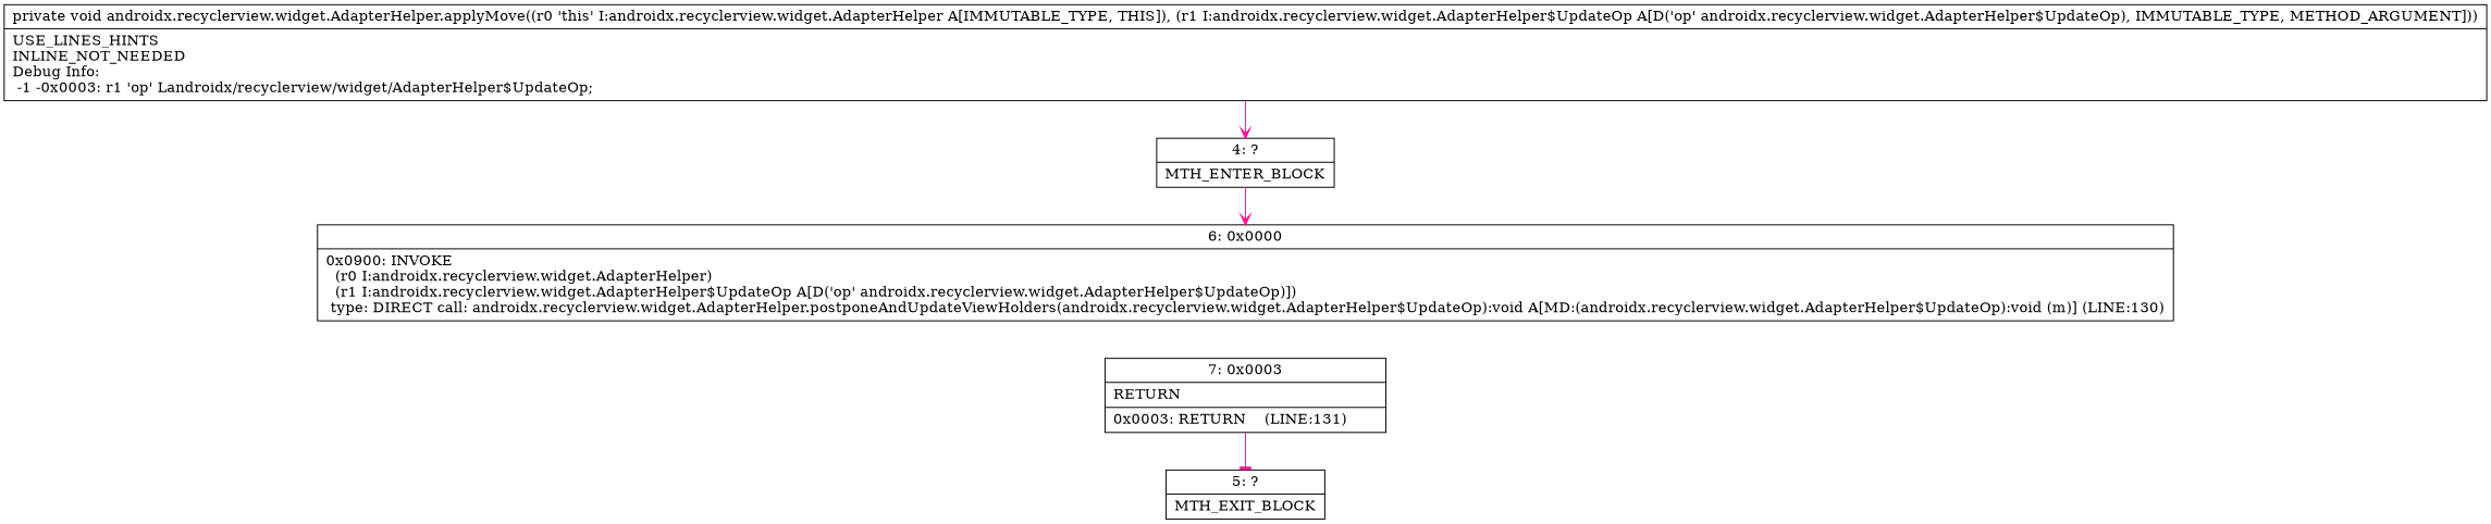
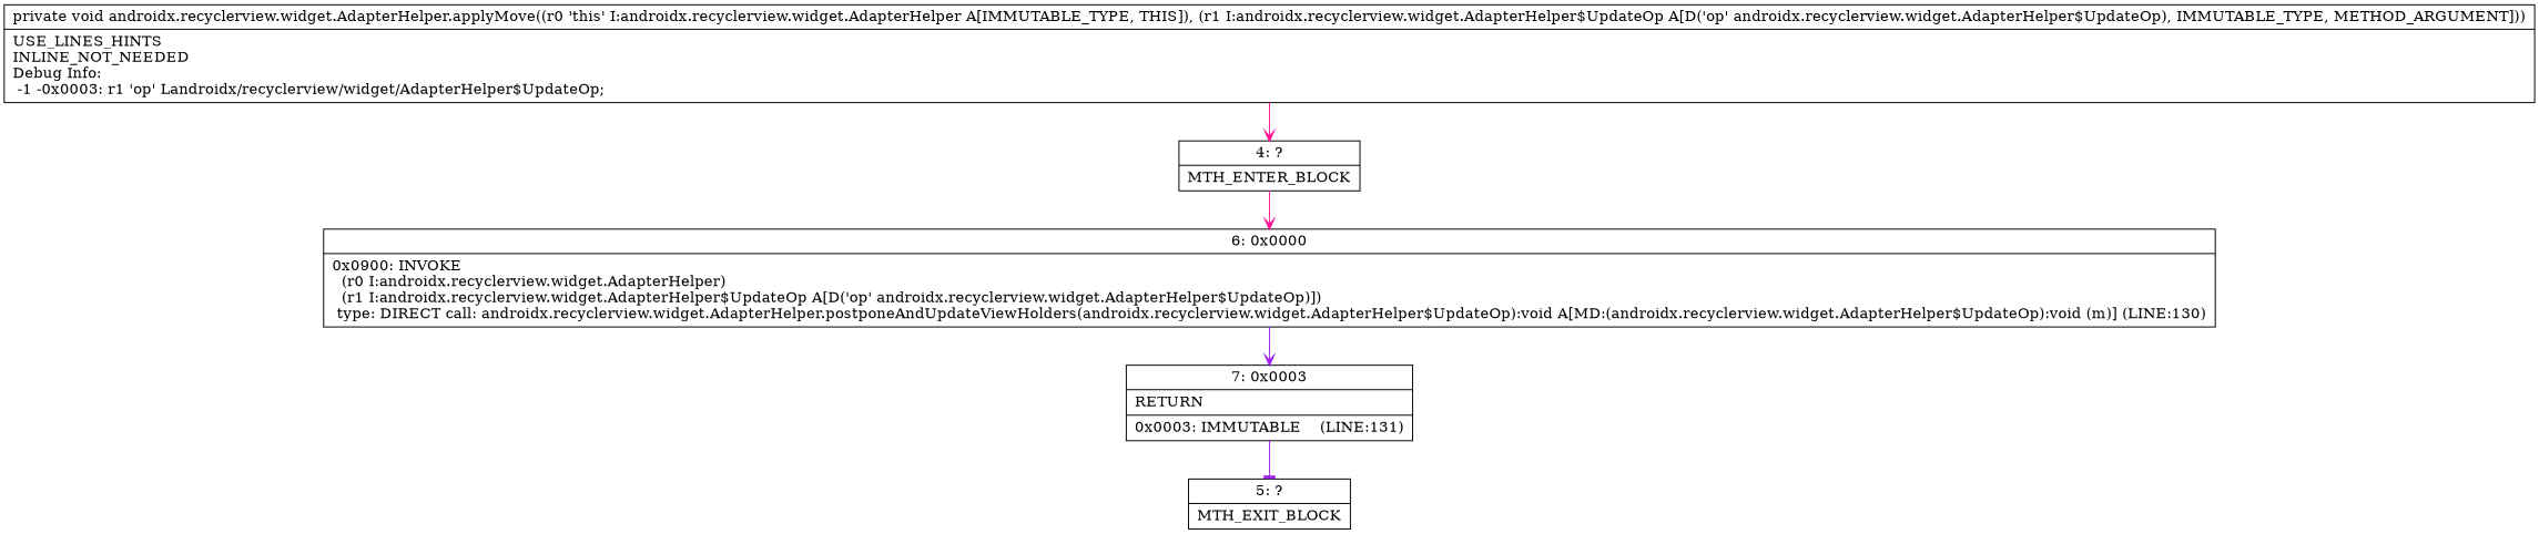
  digraph {
    node [shape=record]
    edge [arrowhead=vee color=deeppink]
    n1 [label="{4\:\ ?|MTH_ENTER_BLOCK\l}"]
    n2 [label="{6\:\ 0x0000|0x0900: INVOKE  \l  (r0 I:androidx.recyclerview.widget.AdapterHelper)\l  (r1 I:androidx.recyclerview.widget.AdapterHelper$UpdateOp A[D('op' androidx.recyclerview.widget.AdapterHelper$UpdateOp)])\l type: DIRECT call: androidx.recyclerview.widget.AdapterHelper.postponeAndUpdateViewHolders(androidx.recyclerview.widget.AdapterHelper$UpdateOp):void A[MD:(androidx.recyclerview.widget.AdapterHelper$UpdateOp):void (m)] (LINE:130)\l}"]
-   n3 [label="{7\:\ 0x0003|RETURN\l|0x0003: RETURN    (LINE:131)\l}"]
+   n3 [label="{7\:\ 0x0003|RETURN\l|0x0003: IMMUTABLE    (LINE:131)\l}"]
    n4 [label="{5\:\ ?|MTH_EXIT_BLOCK\l}"]
    n5 [label="{private void androidx.recyclerview.widget.AdapterHelper.applyMove((r0 'this' I:androidx.recyclerview.widget.AdapterHelper A[IMMUTABLE_TYPE, THIS]), (r1 I:androidx.recyclerview.widget.AdapterHelper$UpdateOp A[D('op' androidx.recyclerview.widget.AdapterHelper$UpdateOp), IMMUTABLE_TYPE, METHOD_ARGUMENT]))  | USE_LINES_HINTS\lINLINE_NOT_NEEDED\lDebug Info:\l  \-1 \-0x0003: r1 'op' Landroidx\/recyclerview\/widget\/AdapterHelper$UpdateOp;\l}"]
    n1 -> n2
-   n3 -> n4 [arrowhead=tee]
+   n2 -> n3 [color=purple]
+   n3 -> n4 [arrowhead=tee color=purple]
    n5 -> n1
  }
